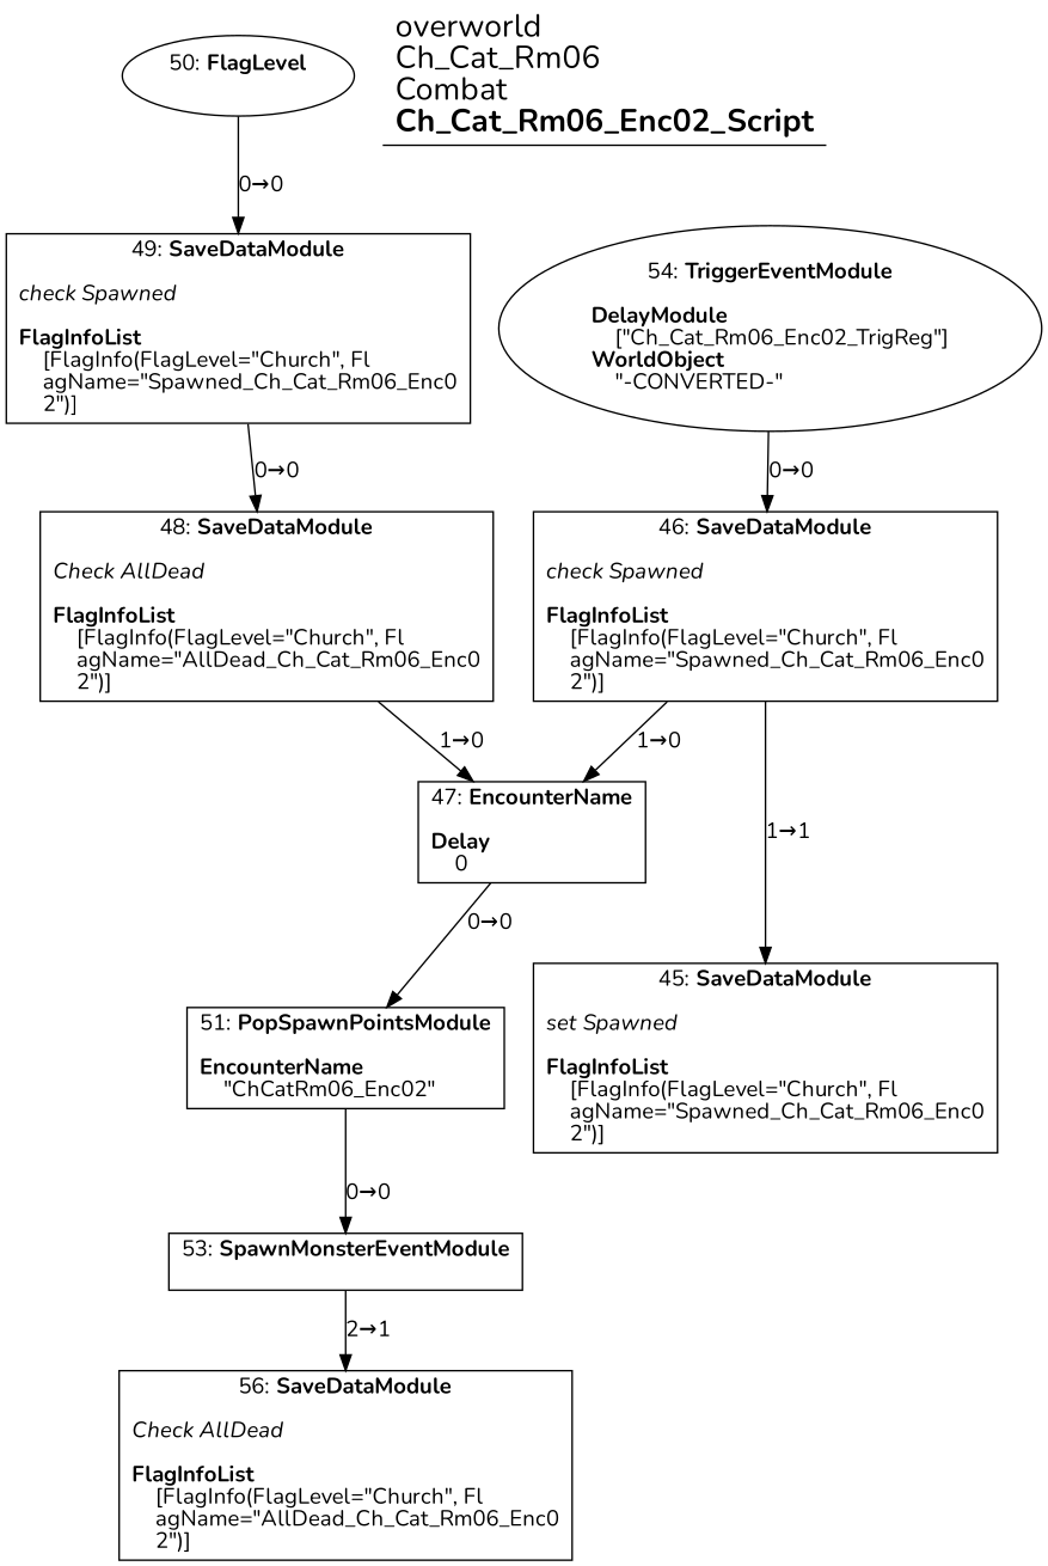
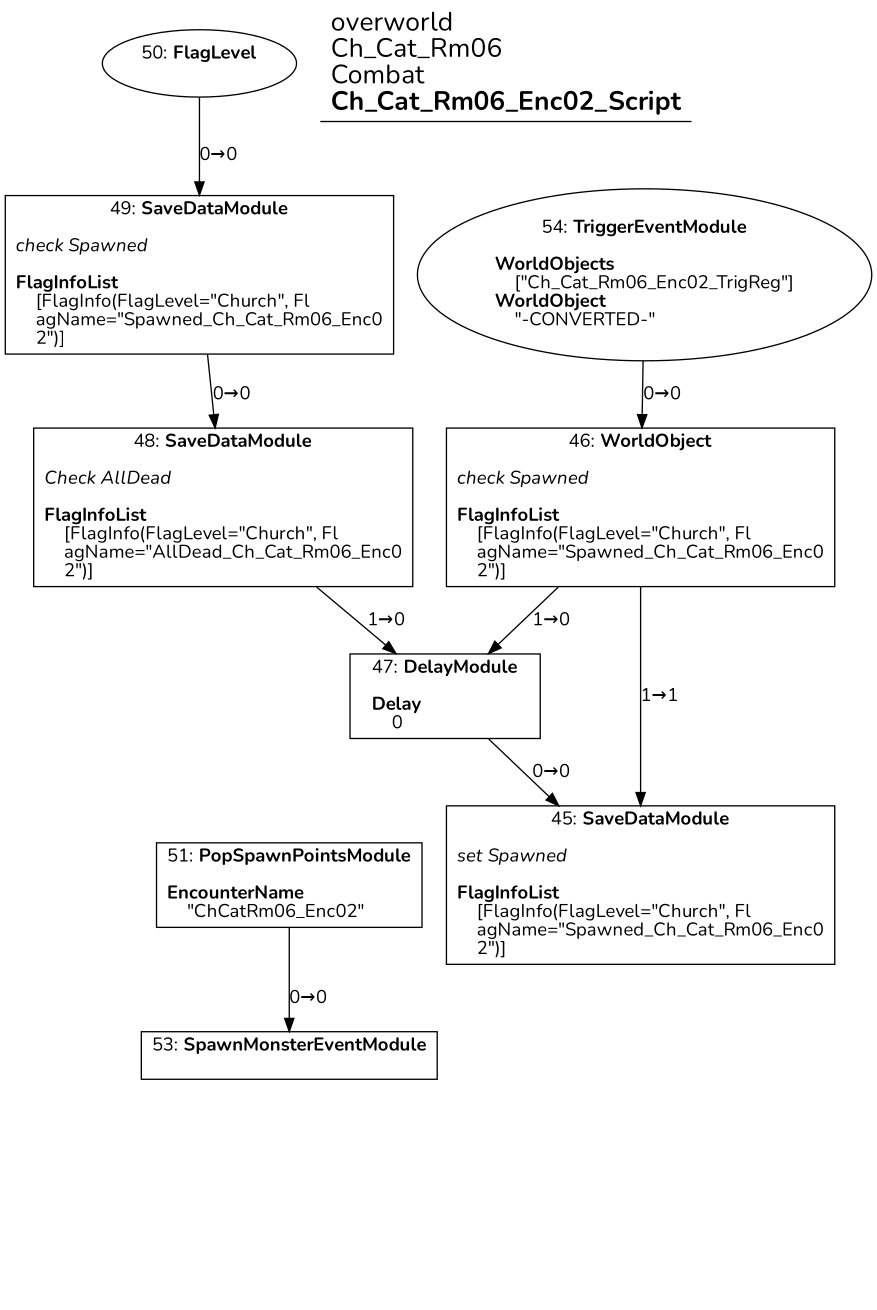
  digraph {
    fontname=Nunito
    splines=spline
    node [fontname=Nunito shape=box]
    edge [fontname=Nunito]
    n1 [label=<45: <b>SaveDataModule</b><br/><br/><i>set Spawned<br align="left"/></i><br align="left"/><b>FlagInfoList</b><br align="left"/>    [FlagInfo(FlagLevel=&quot;Church&quot;, Fl<br align="left"/>    agName=&quot;Spawned_Ch_Cat_Rm06_Enc0<br align="left"/>    2&quot;)]<br align="left"/>>]
-   n2 [label=<46: <b>SaveDataModule</b><br/><br/><i>check Spawned<br align="left"/></i><br align="left"/><b>FlagInfoList</b><br align="left"/>    [FlagInfo(FlagLevel=&quot;Church&quot;, Fl<br align="left"/>    agName=&quot;Spawned_Ch_Cat_Rm06_Enc0<br align="left"/>    2&quot;)]<br align="left"/>>]
-   n3 [label=<47: <b>EncounterName</b><br/><br/><b>Delay</b><br align="left"/>    0<br align="left"/>>]
+   n2 [label=<46: <b>WorldObject</b><br/><br/><i>check Spawned<br align="left"/></i><br align="left"/><b>FlagInfoList</b><br align="left"/>    [FlagInfo(FlagLevel=&quot;Church&quot;, Fl<br align="left"/>    agName=&quot;Spawned_Ch_Cat_Rm06_Enc0<br align="left"/>    2&quot;)]<br align="left"/>>]
+   n3 [label=<47: <b>DelayModule</b><br/><br/><b>Delay</b><br align="left"/>    0<br align="left"/>>]
    n4 [label=<51: <b>PopSpawnPointsModule</b><br/><br/><b>EncounterName</b><br align="left"/>    &quot;ChCatRm06_Enc02&quot;<br align="left"/>>]
    n5 [label=<53: <b>SpawnMonsterEventModule</b><br/><br/>>]
-   n6 [label=<56: <b>SaveDataModule</b><br/><br/><i>Check AllDead<br align="left"/></i><br align="left"/><b>FlagInfoList</b><br align="left"/>    [FlagInfo(FlagLevel=&quot;Church&quot;, Fl<br align="left"/>    agName=&quot;AllDead_Ch_Cat_Rm06_Enc0<br align="left"/>    2&quot;)]<br align="left"/>>]
    n7 [label=<48: <b>SaveDataModule</b><br/><br/><i>Check AllDead<br align="left"/></i><br align="left"/><b>FlagInfoList</b><br align="left"/>    [FlagInfo(FlagLevel=&quot;Church&quot;, Fl<br align="left"/>    agName=&quot;AllDead_Ch_Cat_Rm06_Enc0<br align="left"/>    2&quot;)]<br align="left"/>>]
    n8 [label=<49: <b>SaveDataModule</b><br/><br/><i>check Spawned<br align="left"/></i><br align="left"/><b>FlagInfoList</b><br align="left"/>    [FlagInfo(FlagLevel=&quot;Church&quot;, Fl<br align="left"/>    agName=&quot;Spawned_Ch_Cat_Rm06_Enc0<br align="left"/>    2&quot;)]<br align="left"/>>]
    n9 [label=<50: <b>FlagLevel</b><br/><br/>> shape=oval]
-   n10 [label=<54: <b>TriggerEventModule</b><br/><br/><b>DelayModule</b><br align="left"/>    [&quot;Ch_Cat_Rm06_Enc02_TrigReg&quot;]<br align="left"/><b>WorldObject</b><br align="left"/>    &quot;-CONVERTED-&quot;<br align="left"/>> shape=oval]
+   n10 [label=<54: <b>TriggerEventModule</b><br/><br/><b>WorldObjects</b><br align="left"/>    [&quot;Ch_Cat_Rm06_Enc02_TrigReg&quot;]<br align="left"/><b>WorldObject</b><br align="left"/>    &quot;-CONVERTED-&quot;<br align="left"/>> shape=oval]
    n11 [label=<<font point-size="20">overworld<br align="left"/>Ch_Cat_Rm06<br align="left"/>Combat<br align="left"/><b>Ch_Cat_Rm06_Enc02_Script</b><br align="left"/></font>> shape=underline]
    n2 -> n1 [label="1→1"]
    n2 -> n3 [label="1→0"]
-   n3 -> n4 [label="0→0"]
+   n3 -> n1 [label="0→0"]
    n4 -> n5 [label="0→0"]
-   n5 -> n6 [label="2→1"]
    n7 -> n3 [label="1→0"]
    n8 -> n7 [label="0→0"]
    n9 -> n8 [label="0→0"]
    n10 -> n2 [label="0→0"]
  }
